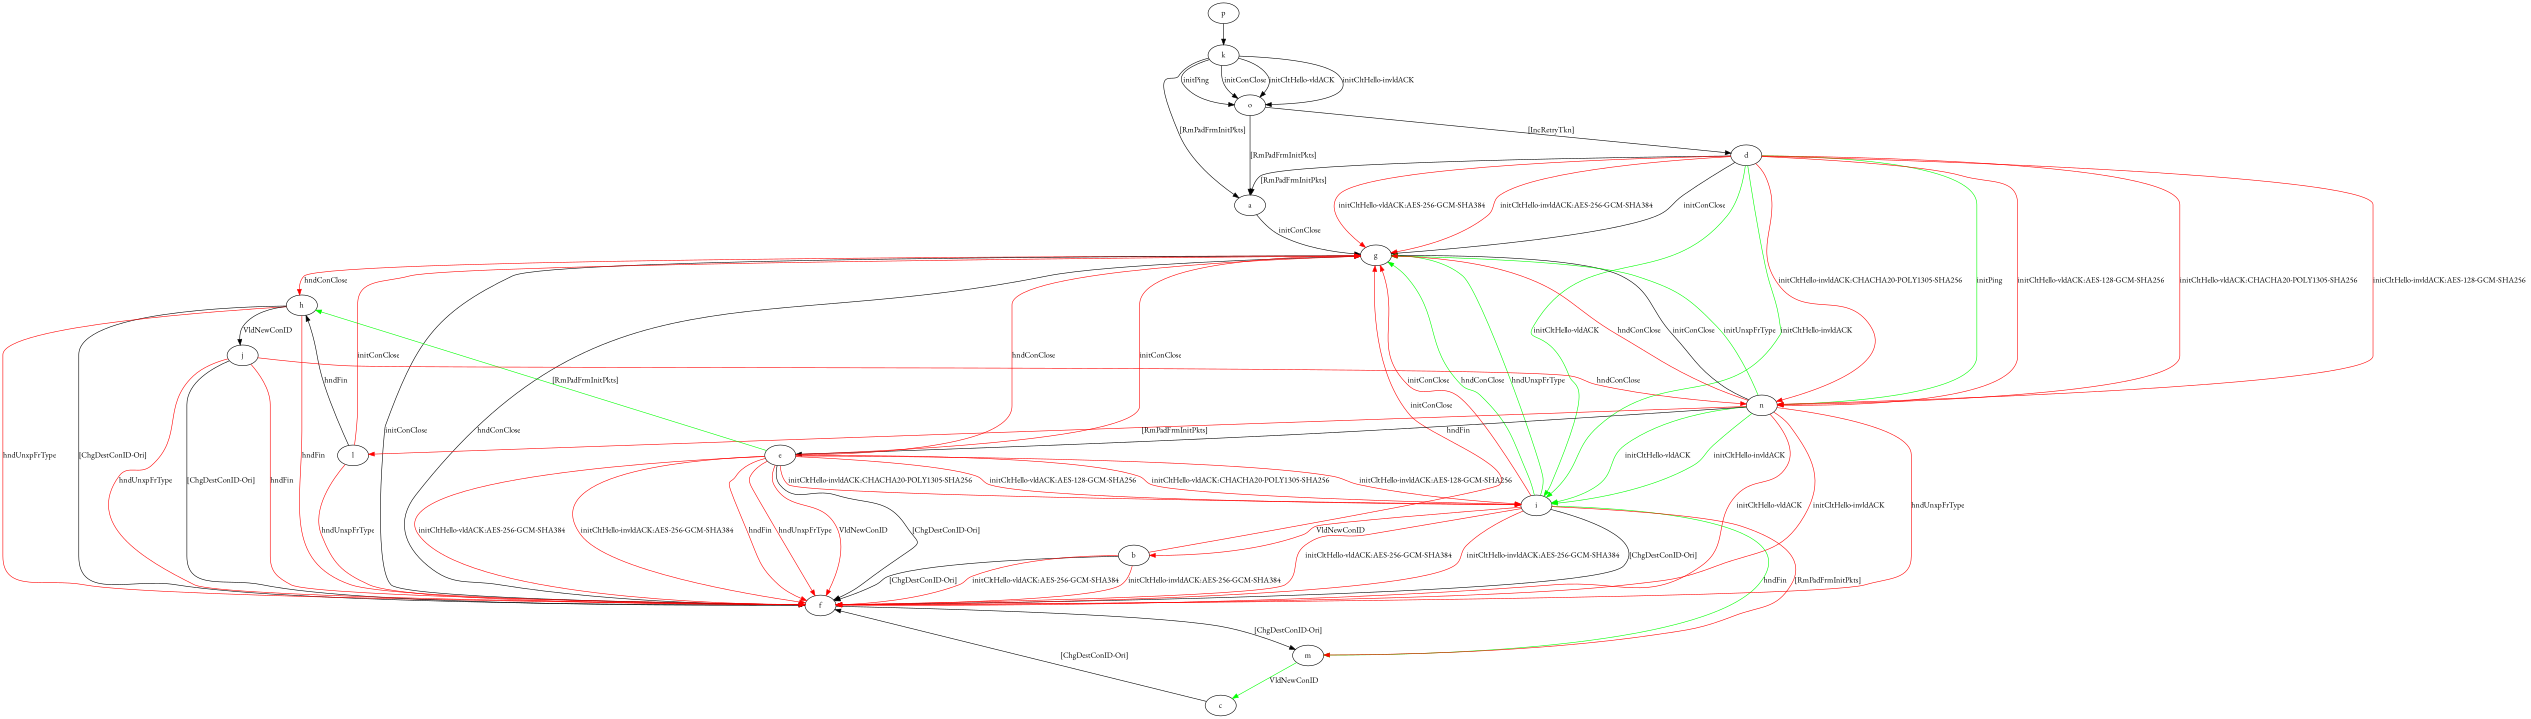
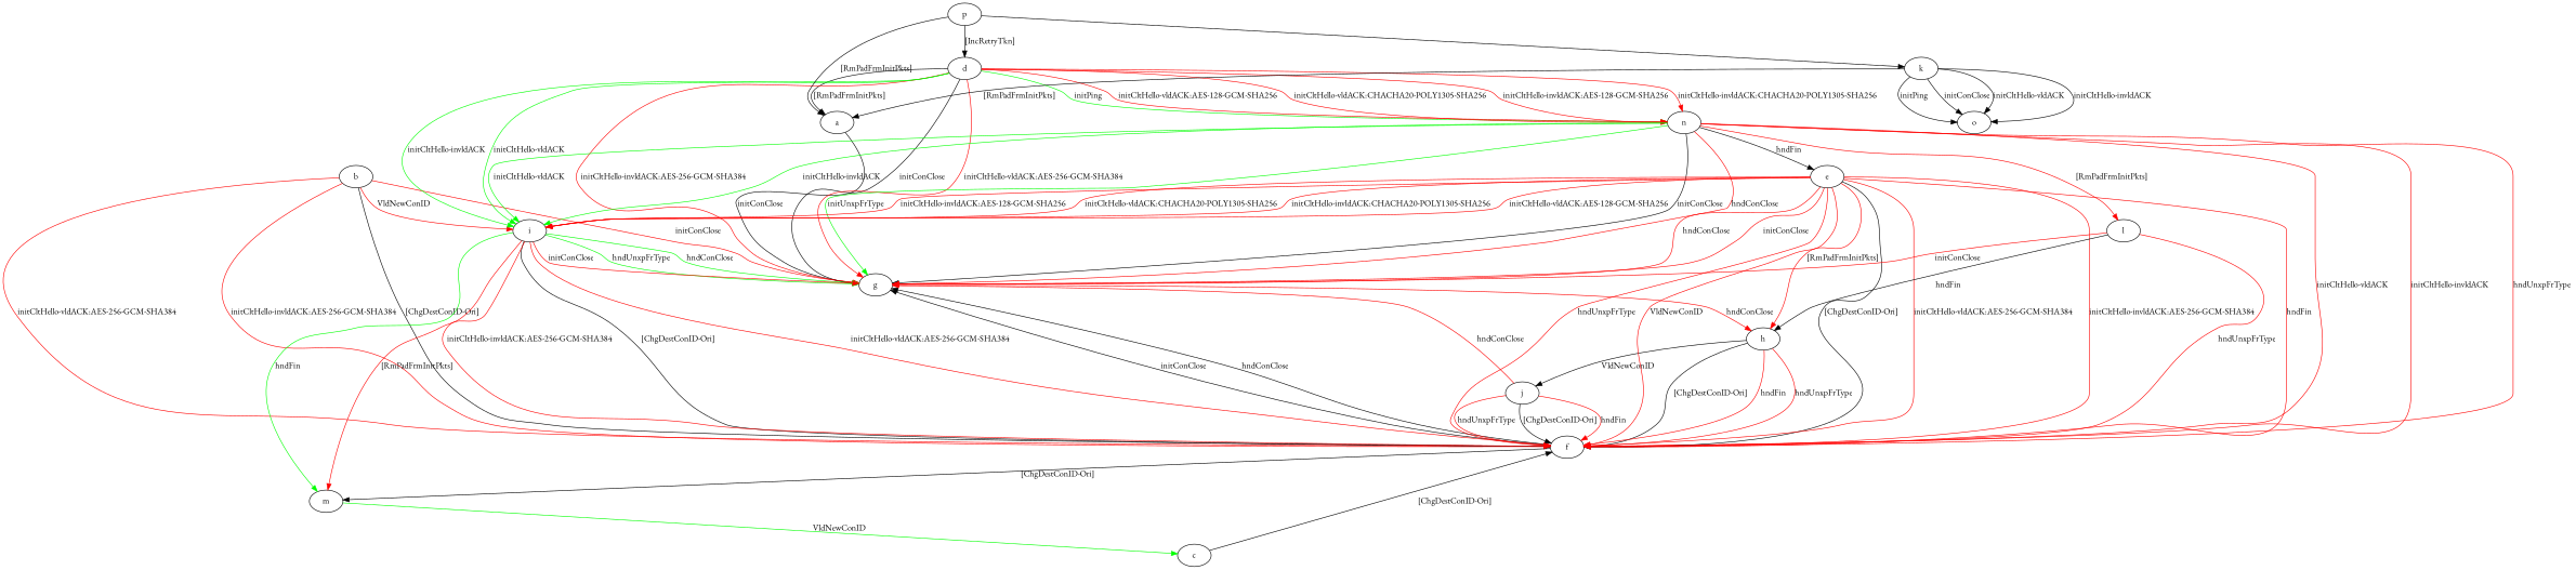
  digraph {
    fontname="EB Garamond"
    node [fontname="EB Garamond"]
    edge [fontname="EB Garamond" color=red]
    a
    g
    h
    b
    f
    c
    m
    d
    i
    n
    e
    l
    j
    k
    o
    p
    a -> g [label="initConClose " color=""]
    g -> h [label="hndConClose "]
    h -> f [label="[ChgDestConID-Ori] " color=""]
    h -> f [label="hndFin "]
    h -> f [label="hndUnxpFrType "]
    h -> j [label="VldNewConID " color=""]
    b -> g [label="initConClose "]
    b -> f [label="[ChgDestConID-Ori] " color=""]
    b -> f [label="initCltHello-vldACK:AES-256-GCM-SHA384 "]
    b -> f [label="initCltHello-invldACK:AES-256-GCM-SHA384 "]
    f -> g [label="initConClose " color=""]
    f -> g [label="hndConClose " color=""]
    f -> m [label="[ChgDestConID-Ori] " color=""]
    c -> f [label="[ChgDestConID-Ori] " color=""]
    m -> c [color=green label="VldNewConID "]
    d -> a [label="[RmPadFrmInitPkts] " color=""]
    d -> g [label="initConClose " color=""]
    d -> g [label="initCltHello-vldACK:AES-256-GCM-SHA384 "]
    d -> g [label="initCltHello-invldACK:AES-256-GCM-SHA384 "]
    d -> i [color=green label="initCltHello-vldACK "]
    d -> i [color=green label="initCltHello-invldACK "]
    d -> n [color=green label="initPing "]
    d -> n [label="initCltHello-vldACK:AES-128-GCM-SHA256 "]
    d -> n [label="initCltHello-vldACK:CHACHA20-POLY1305-SHA256 "]
    d -> n [label="initCltHello-invldACK:AES-128-GCM-SHA256 "]
    d -> n [label="initCltHello-invldACK:CHACHA20-POLY1305-SHA256 "]
    i -> g [color=green label="hndUnxpFrType "]
    i -> g [color=green label="hndConClose "]
    i -> g [label="initConClose "]
-   i -> b [label="VldNewConID "]
+   b -> i [label="VldNewConID "]
    i -> f [label="[ChgDestConID-Ori] " color=""]
    i -> f [label="initCltHello-vldACK:AES-256-GCM-SHA384 "]
    i -> f [label="initCltHello-invldACK:AES-256-GCM-SHA384 "]
    i -> m [color=green label="hndFin "]
    i -> m [label="[RmPadFrmInitPkts] "]
    n -> g [label="initConClose " color=""]
    n -> g [color=green label="initUnxpFrType "]
    n -> g [label="hndConClose "]
    n -> f [label="initCltHello-vldACK "]
    n -> f [label="initCltHello-invldACK "]
    n -> f [label="hndUnxpFrType "]
    n -> i [color=green label="initCltHello-vldACK "]
    n -> i [color=green label="initCltHello-invldACK "]
    n -> e [color=black label="hndFin "]
    n -> l [label="[RmPadFrmInitPkts] "]
    e -> g [label="initConClose "]
    e -> g [label="hndConClose "]
-   e -> h [color=green label="[RmPadFrmInitPkts] "]
+   e -> h [label="[RmPadFrmInitPkts] "]
    e -> f [label="[ChgDestConID-Ori] " color=""]
    e -> f [label="initCltHello-vldACK:AES-256-GCM-SHA384 "]
    e -> f [label="initCltHello-invldACK:AES-256-GCM-SHA384 "]
    e -> f [label="hndFin "]
    e -> f [label="hndUnxpFrType "]
    e -> f [label="VldNewConID "]
    e -> i [label="initCltHello-vldACK:AES-128-GCM-SHA256 "]
    e -> i [label="initCltHello-vldACK:CHACHA20-POLY1305-SHA256 "]
    e -> i [label="initCltHello-invldACK:AES-128-GCM-SHA256 "]
    e -> i [label="initCltHello-invldACK:CHACHA20-POLY1305-SHA256 "]
    l -> g [label="initConClose "]
    l -> h [color=black label="hndFin "]
    l -> f [label="hndUnxpFrType "]
-   j -> n [label="hndConClose "]
+   j -> g [label="hndConClose "]
    j -> f [label="[ChgDestConID-Ori] " color=""]
    j -> f [label="hndFin "]
    j -> f [label="hndUnxpFrType "]
    k -> a [label="[RmPadFrmInitPkts] " color=""]
    k -> o [label="initPing " color=""]
    k -> o [label="initConClose " color=""]
    k -> o [label="initCltHello-vldACK " color=""]
    k -> o [label="initCltHello-invldACK " color=""]
-   o -> a [label="[RmPadFrmInitPkts] " color=""]
-   o -> d [label="[IncRetryTkn] " color=""]
+   p -> a [label="[RmPadFrmInitPkts] " color=""]
+   p -> d [label="[IncRetryTkn] " color=""]
    p -> k [color=""]
  }
